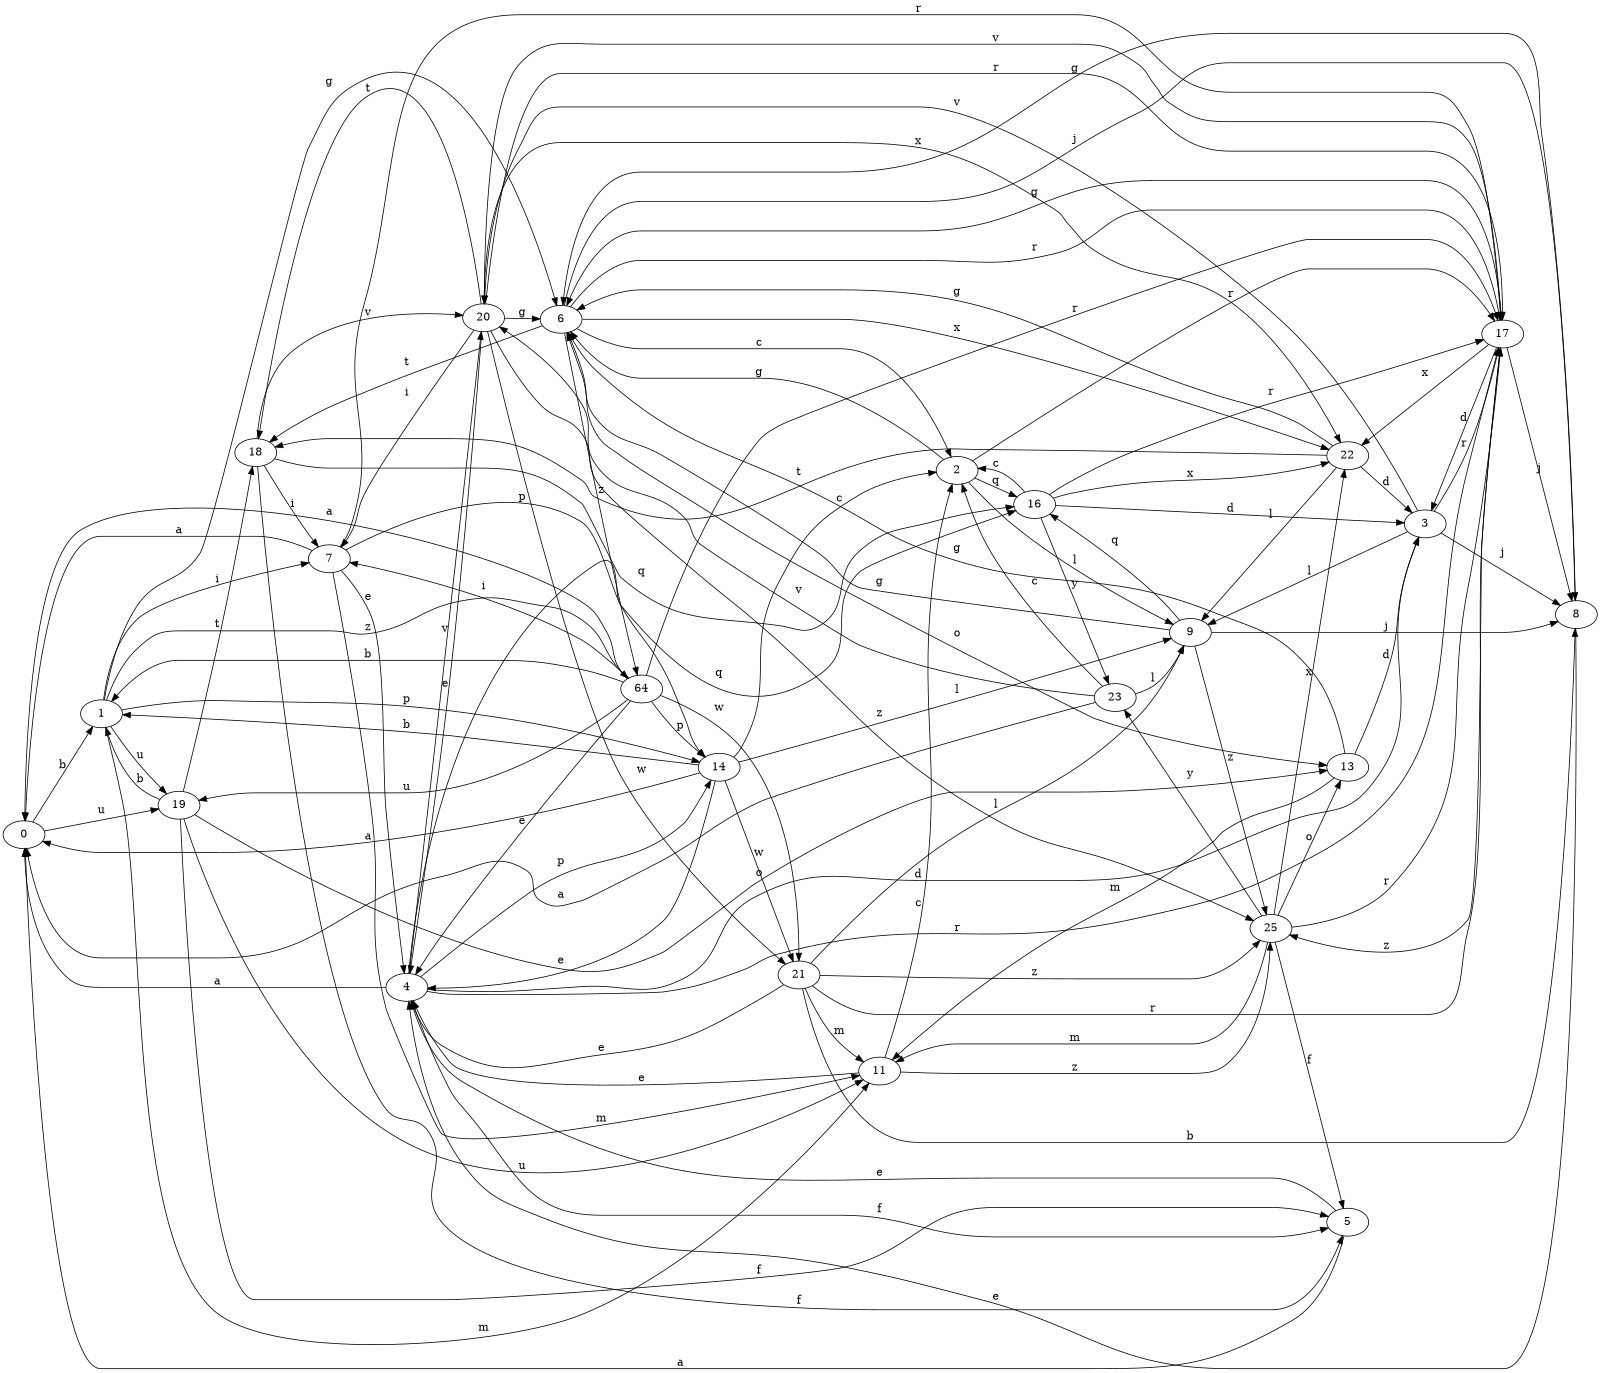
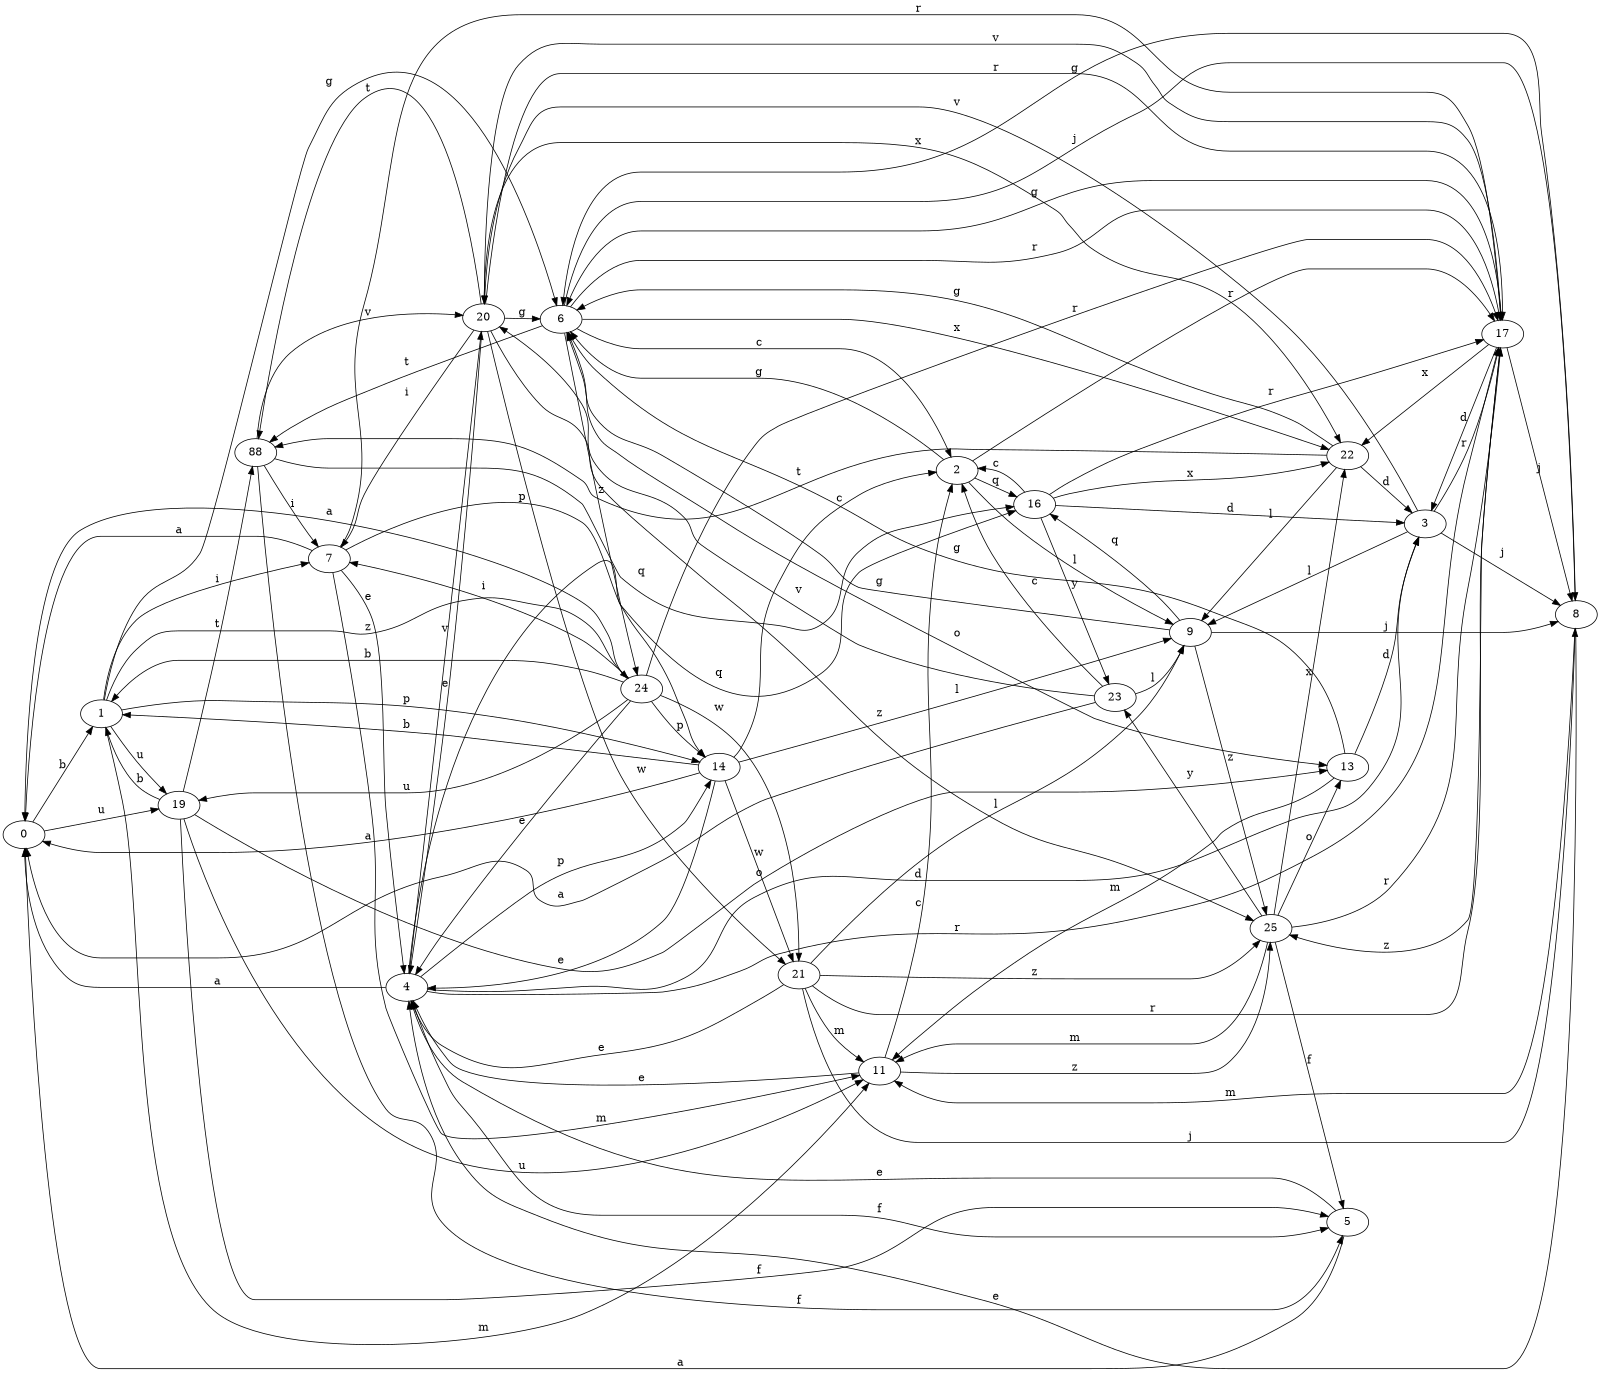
  strict digraph {
    rankdir=LR
    0
    1
    19
    6
    7
    11
    14
-   24 [label=64]
+   24
    5
    13
-   18
+   18 [label=88]
    2
    17
    8
    22
    4
    25
    9
    21
    16
    3
    23
    20
    0 -> 1 [label=b]
    0 -> 19 [label=u]
    1 -> 19 [label=u]
    1 -> 6 [label=g]
    1 -> 7 [label=i]
    1 -> 11 [label=m]
    1 -> 14 [label=p]
    1 -> 24 [label=z]
    19 -> 1 [label=b]
    19 -> 11 [label=u]
    19 -> 5 [label=f]
    19 -> 13 [label=o]
    19 -> 18 [label=t]
    6 -> 24 [label=z]
    6 -> 13 [label=o]
    6 -> 18 [label=t]
    6 -> 2 [label=c]
    6 -> 17 [label=r]
    6 -> 8 [label=j]
    6 -> 22 [label=x]
    7 -> 0 [label=a]
    7 -> 11 [label=m]
    7 -> 14 [label=p]
    7 -> 17 [label=r]
    7 -> 4 [label=e]
    11 -> 2 [label=c]
    11 -> 4 [label=e]
    11 -> 25 [label=z]
    14 -> 0 [label=a]
    14 -> 1 [label=b]
    14 -> 2 [label=c]
    14 -> 4 [label=e]
    14 -> 9 [label=l]
    14 -> 21 [label=w]
    24 -> 0 [label=a]
    24 -> 1 [label=b]
    24 -> 19 [label=u]
    24 -> 7 [label=i]
    24 -> 14 [label=p]
    24 -> 17 [label=r]
    24 -> 4 [label=e]
    24 -> 21 [label=w]
    5 -> 0 [label=a]
    5 -> 4 [label=e]
    13 -> 6 [label=g]
    13 -> 11 [label=m]
    13 -> 3 [label=d]
    18 -> 7 [label=i]
    18 -> 5 [label=f]
    18 -> 16 [label=q]
    18 -> 20 [label=v]
    2 -> 6 [label=g]
    2 -> 17 [label=r]
    2 -> 9 [label=l]
    2 -> 16 [label=q]
    17 -> 6 [label=g]
    17 -> 8 [label=j]
    17 -> 22 [label=x]
    17 -> 25 [label=z]
    17 -> 3 [label=d]
    17 -> 20 [label=v]
    8 -> 6 [label=g]
+   8 -> 11 [label=m]
    8 -> 4 [label=e]
    22 -> 6 [label=g]
    22 -> 18 [label=t]
    22 -> 9 [label=l]
    22 -> 3 [label=d]
    4 -> 0 [label=a]
    4 -> 14 [label=p]
    4 -> 5 [label=f]
    4 -> 17 [label=r]
    4 -> 16 [label=q]
    4 -> 3 [label=d]
    4 -> 20 [label=v]
    25 -> 11 [label=m]
    25 -> 5 [label=f]
    25 -> 13 [label=o]
    25 -> 17 [label=r]
    25 -> 22 [label=x]
    25 -> 23 [label=y]
    9 -> 6 [label=g]
    9 -> 8 [label=j]
    9 -> 25 [label=z]
    9 -> 16 [label=q]
    21 -> 11 [label=m]
    21 -> 17 [label=r]
-   21 -> 8 [label=b]
+   21 -> 8 [label=j]
    21 -> 4 [label=e]
    21 -> 25 [label=z]
    21 -> 9 [label=l]
    16 -> 2 [label=c]
    16 -> 17 [label=r]
    16 -> 22 [label=x]
    16 -> 3 [label=d]
    16 -> 23 [label=y]
    3 -> 17 [label=r]
    3 -> 8 [label=j]
    3 -> 9 [label=l]
    3 -> 20 [label=v]
    23 -> 0 [label=a]
    23 -> 2 [label=c]
    23 -> 9 [label=l]
    23 -> 20 [label=v]
    20 -> 6 [label=g]
    20 -> 7 [label=i]
    20 -> 18 [label=t]
    20 -> 17 [label=r]
    20 -> 22 [label=x]
    20 -> 4 [label=e]
    20 -> 25 [label=z]
    20 -> 21 [label=w]
  }
